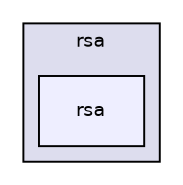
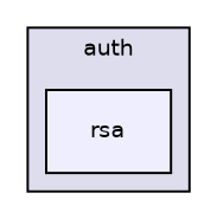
  digraph {
    compound=true
    n1 [fillcolor="#eeeeff" fontname=Helvetica fontsize=10 label=rsa pencolor=black shape=box style=filled]
    subgraph cluster_1 {
      bgcolor="#ddddee"
      fontname=Helvetica
      fontsize=10
-     label=rsa
+     label=auth
      pencolor=black
      n1
    }
  }
